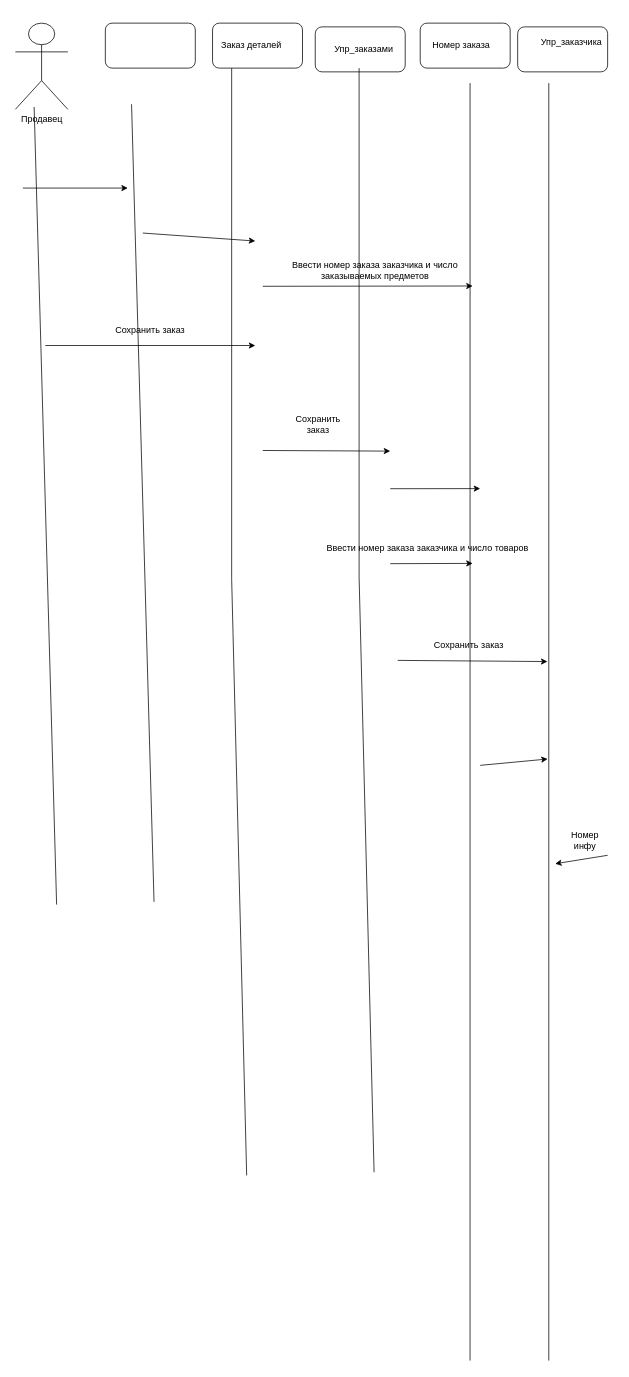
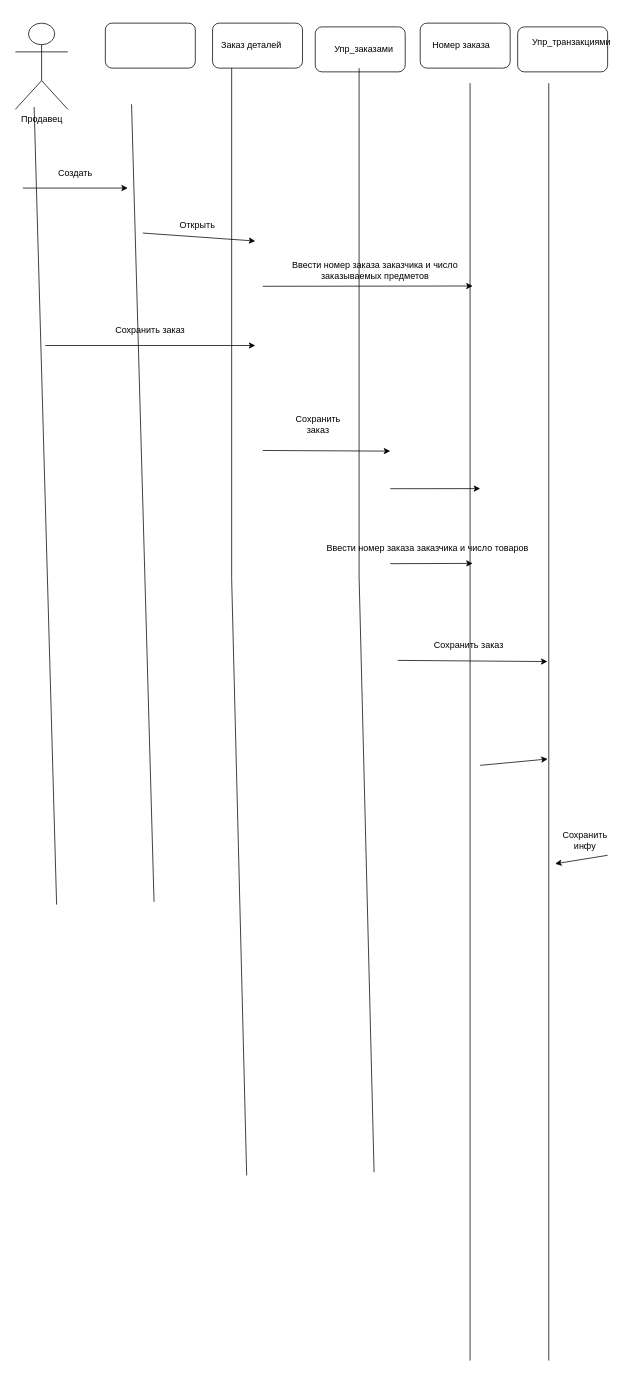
  <mxCell id="0" />
  <mxCell id="1" parent="0" />
  <mxCell id="2" value="Продавец" style="shape=umlActor;verticalLabelPosition=bottom;verticalAlign=top;html=1;outlineConnect=0;" parent="1" vertex="1"><mxGeometry x="20" y="30" width="70" height="115" as="geometry" /></mxCell>
  <mxCell id="3" value="" style="rounded=1;whiteSpace=wrap;html=1;" parent="1" vertex="1"><mxGeometry x="140" y="30" width="120" height="60" as="geometry" /></mxCell>
  <mxCell id="4" value="" style="rounded=1;whiteSpace=wrap;html=1;" parent="1" vertex="1"><mxGeometry x="283" y="30" width="120" height="60" as="geometry" /></mxCell>
  <mxCell id="5" value="Заказ деталей" style="text;html=1;strokeColor=none;fillColor=none;align=center;verticalAlign=middle;whiteSpace=wrap;rounded=0;" parent="1" vertex="1"><mxGeometry x="290" y="30" width="90" height="60" as="geometry" /></mxCell>
  <mxCell id="6" value="" style="rounded=1;whiteSpace=wrap;html=1;fillColor=none;gradientColor=none;" parent="1" vertex="1"><mxGeometry x="420" y="35" width="120" height="60" as="geometry" /></mxCell>
  <mxCell id="7" value="Упр_заказами" style="text;html=1;strokeColor=none;fillColor=none;align=center;verticalAlign=middle;whiteSpace=wrap;rounded=0;" parent="1" vertex="1"><mxGeometry x="435" y="40" width="100" height="50" as="geometry" /></mxCell>
  <mxCell id="8" value="" style="rounded=1;whiteSpace=wrap;html=1;fillColor=none;gradientColor=none;" parent="1" vertex="1"><mxGeometry x="560" y="30" width="120" height="60" as="geometry" /></mxCell>
  <mxCell id="9" value="Номер заказа" style="text;html=1;strokeColor=none;fillColor=none;align=center;verticalAlign=middle;whiteSpace=wrap;rounded=0;" parent="1" vertex="1"><mxGeometry x="570" y="30" width="90" height="60" as="geometry" /></mxCell>
  <mxCell id="10" value="" style="rounded=1;whiteSpace=wrap;html=1;fillColor=none;gradientColor=none;" parent="1" vertex="1"><mxGeometry x="690" y="35" width="120" height="60" as="geometry" /></mxCell>
- <mxCell id="11" value="Упр_заказчика" style="text;html=1;strokeColor=none;fillColor=none;align=center;verticalAlign=middle;whiteSpace=wrap;rounded=0;" parent="1" vertex="1"><mxGeometry x="707" y="20" width="110" height="70" as="geometry" /></mxCell>
+ <mxCell id="11" value="Упр_транзакциями" style="text;html=1;strokeColor=none;fillColor=none;align=center;verticalAlign=middle;whiteSpace=wrap;rounded=0;" parent="1" vertex="1"><mxGeometry x="707" y="20" width="110" height="70" as="geometry" /></mxCell>
  <mxCell id="12" value="" style="shape=link;html=1;width=130;" parent="1" edge="1"><mxGeometry width="100" relative="1" as="geometry"><mxPoint x="110" y="140" as="sourcePoint" /><mxPoint x="140" y="1203.922" as="targetPoint" /></mxGeometry></mxCell>
  <mxCell id="13" value="" style="shape=link;html=1;width=170;" parent="1" edge="1"><mxGeometry width="100" relative="1" as="geometry"><mxPoint x="393.5" y="90" as="sourcePoint" /><mxPoint x="413.5" y="1564.902" as="targetPoint" /><Array as="points"><mxPoint x="393.5" y="770" /></Array></mxGeometry></mxCell>
  <mxCell id="14" value="" style="shape=link;html=1;width=105;" parent="1" edge="1"><mxGeometry width="100" relative="1" as="geometry"><mxPoint x="679" y="110" as="sourcePoint" /><mxPoint x="679" y="1813.922" as="targetPoint" /></mxGeometry></mxCell>
  <mxCell id="15" value="" style="endArrow=classic;html=1;" parent="1" edge="1"><mxGeometry width="50" height="50" relative="1" as="geometry"><mxPoint x="30" y="250" as="sourcePoint" /><mxPoint x="170" y="250" as="targetPoint" /></mxGeometry></mxCell>
+ <mxCell id="16" value="Создать" style="text;html=1;strokeColor=none;fillColor=none;align=center;verticalAlign=middle;whiteSpace=wrap;rounded=0;" parent="1" vertex="1"><mxGeometry x="80" y="220" width="40" height="20" as="geometry" /></mxCell>
  <mxCell id="17" value="" style="endArrow=classic;html=1;" parent="1" edge="1"><mxGeometry width="50" height="50" relative="1" as="geometry"><mxPoint x="190" y="310" as="sourcePoint" /><mxPoint x="340" y="320.627" as="targetPoint" /></mxGeometry></mxCell>
+ <mxCell id="18" value="Открыть" style="text;html=1;strokeColor=none;fillColor=none;align=center;verticalAlign=middle;whiteSpace=wrap;rounded=0;" parent="1" vertex="1"><mxGeometry x="243" y="290" width="40" height="20" as="geometry" /></mxCell>
  <mxCell id="19" value="" style="endArrow=classic;html=1;" parent="1" edge="1"><mxGeometry width="50" height="50" relative="1" as="geometry"><mxPoint x="350" y="381" as="sourcePoint" /><mxPoint x="630" y="380.627" as="targetPoint" /></mxGeometry></mxCell>
  <mxCell id="20" value="Ввести номер заказа заказчика и число заказываемых предметов" style="text;html=1;strokeColor=none;fillColor=none;align=center;verticalAlign=middle;whiteSpace=wrap;rounded=0;" parent="1" vertex="1"><mxGeometry x="380" y="350" width="240" height="20" as="geometry" /></mxCell>
  <mxCell id="21" value="" style="endArrow=classic;html=1;" parent="1" edge="1"><mxGeometry width="50" height="50" relative="1" as="geometry"><mxPoint x="60" y="460" as="sourcePoint" /><mxPoint x="340" y="460" as="targetPoint" /></mxGeometry></mxCell>
  <mxCell id="22" value="Сохранить заказ" style="text;html=1;strokeColor=none;fillColor=none;align=center;verticalAlign=middle;whiteSpace=wrap;rounded=0;" parent="1" vertex="1"><mxGeometry x="80" y="430" width="240" height="20" as="geometry" /></mxCell>
  <mxCell id="23" value="" style="endArrow=classic;html=1;" parent="1" edge="1"><mxGeometry width="50" height="50" relative="1" as="geometry"><mxPoint x="350" y="600" as="sourcePoint" /><mxPoint x="520" y="600.871" as="targetPoint" /></mxGeometry></mxCell>
  <mxCell id="24" value="Сохранить заказ" style="text;html=1;strokeColor=none;fillColor=none;align=center;verticalAlign=middle;whiteSpace=wrap;rounded=0;" parent="1" vertex="1"><mxGeometry x="404" y="555" width="40" height="20" as="geometry" /></mxCell>
  <mxCell id="25" value="" style="endArrow=classic;html=1;" parent="1" edge="1"><mxGeometry width="50" height="50" relative="1" as="geometry"><mxPoint x="520" y="651" as="sourcePoint" /><mxPoint x="640" y="650.871" as="targetPoint" /></mxGeometry></mxCell>
  <mxCell id="26" value="" style="endArrow=classic;html=1;" parent="1" edge="1"><mxGeometry width="50" height="50" relative="1" as="geometry"><mxPoint x="520" y="751" as="sourcePoint" /><mxPoint x="630" y="750.627" as="targetPoint" /></mxGeometry></mxCell>
  <mxCell id="27" value="Ввести номер заказа заказчика и число товаров" style="text;html=1;strokeColor=none;fillColor=none;align=center;verticalAlign=middle;whiteSpace=wrap;rounded=0;" parent="1" vertex="1"><mxGeometry x="430" y="720" width="280" height="20" as="geometry" /></mxCell>
  <mxCell id="28" value="" style="endArrow=classic;html=1;" parent="1" edge="1"><mxGeometry width="50" height="50" relative="1" as="geometry"><mxPoint x="530" y="880" as="sourcePoint" /><mxPoint x="729.686" y="881.569" as="targetPoint" /></mxGeometry></mxCell>
  <mxCell id="29" value="Сохранить заказ" style="text;html=1;strokeColor=none;fillColor=none;align=center;verticalAlign=middle;whiteSpace=wrap;rounded=0;" parent="1" vertex="1"><mxGeometry x="540" y="850" width="170" height="20" as="geometry" /></mxCell>
  <mxCell id="30" value="" style="endArrow=classic;html=1;" parent="1" edge="1"><mxGeometry width="50" height="50" relative="1" as="geometry"><mxPoint x="640" y="1020" as="sourcePoint" /><mxPoint x="730" y="1011.569" as="targetPoint" /></mxGeometry></mxCell>
  <mxCell id="31" value="" style="endArrow=classic;html=1;" parent="1" edge="1"><mxGeometry width="50" height="50" relative="1" as="geometry"><mxPoint x="810" y="1140" as="sourcePoint" /><mxPoint x="740" y="1151.255" as="targetPoint" /></mxGeometry></mxCell>
- <mxCell id="32" value="Номер инфу" style="text;html=1;strokeColor=none;fillColor=none;align=center;verticalAlign=middle;whiteSpace=wrap;rounded=0;" parent="1" vertex="1"><mxGeometry x="760" y="1110" width="40" height="20" as="geometry" /></mxCell>
+ <mxCell id="32" value="Сохранить инфу" style="text;html=1;strokeColor=none;fillColor=none;align=center;verticalAlign=middle;whiteSpace=wrap;rounded=0;" parent="1" vertex="1"><mxGeometry x="760" y="1110" width="40" height="20" as="geometry" /></mxCell>
